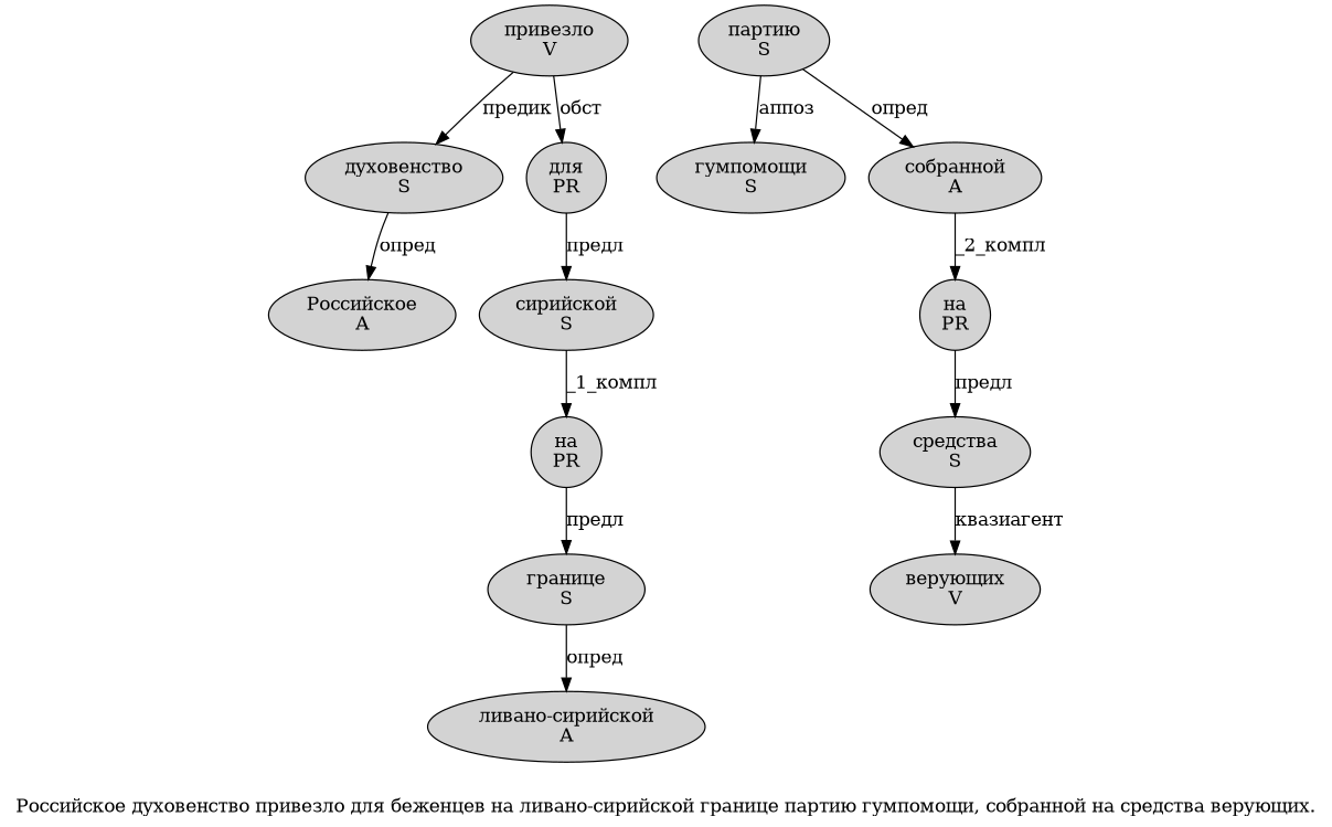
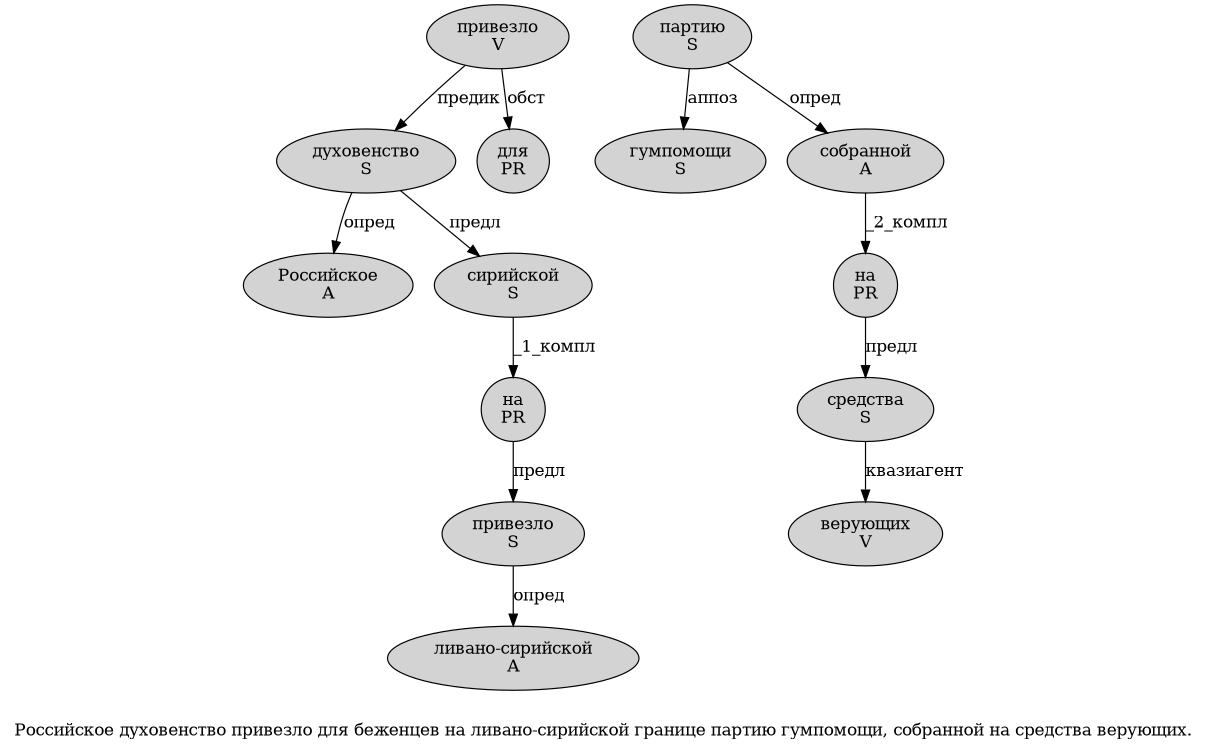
  digraph {
    label="Российское духовенство привезло для беженцев на ливано-сирийской границе партию гумпомощи, собранной на средства верующих."
    node [fillcolor=lightgray penwidth=1 shape=ellipse style=filled]
    n1 [label="Российское\nA"]
    n2 [label="духовенство\nS"]
    n3 [label="привезло\nV"]
    n4 [label="для\nPR"]
    n5 [label="сирийской\nS"]
    n6 [label="на\nPR"]
-   n7 [label="границе\nS"]
+   n7 [label="привезло\nS"]
    n8 [label="ливано-сирийской\nA"]
    n9 [label="партию\nS"]
    n10 [label="гумпомощи\nS"]
    n11 [label="собранной\nA"]
    n12 [label="на\nPR"]
    n13 [label="средства\nS"]
    n14 [label="верующих\nV"]
    n2 -> n1 [label="опред"]
    n3 -> n2 [label="предик"]
    n3 -> n4 [label="обст"]
-   n4 -> n5 [label="предл"]
+   n2 -> n5 [label="предл"]
    n5 -> n6 [label="_1_компл"]
    n6 -> n7 [label="предл"]
    n7 -> n8 [label="опред"]
    n9 -> n10 [label="аппоз"]
    n9 -> n11 [label="опред"]
    n11 -> n12 [label="_2_компл"]
    n12 -> n13 [label="предл"]
    n13 -> n14 [label="квазиагент"]
  }
